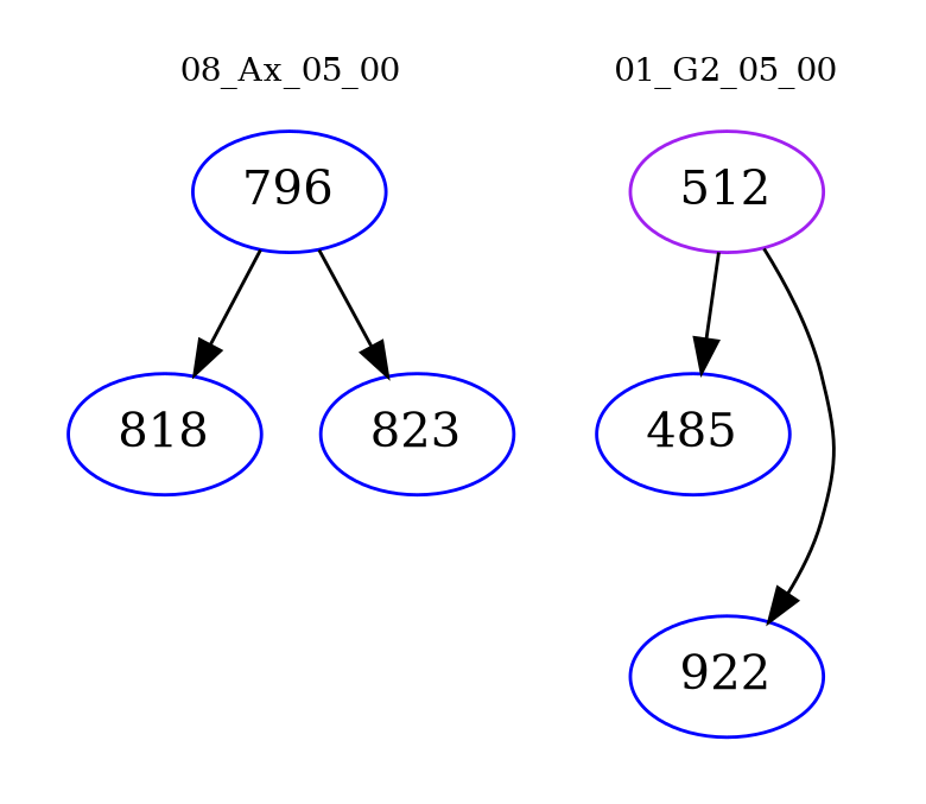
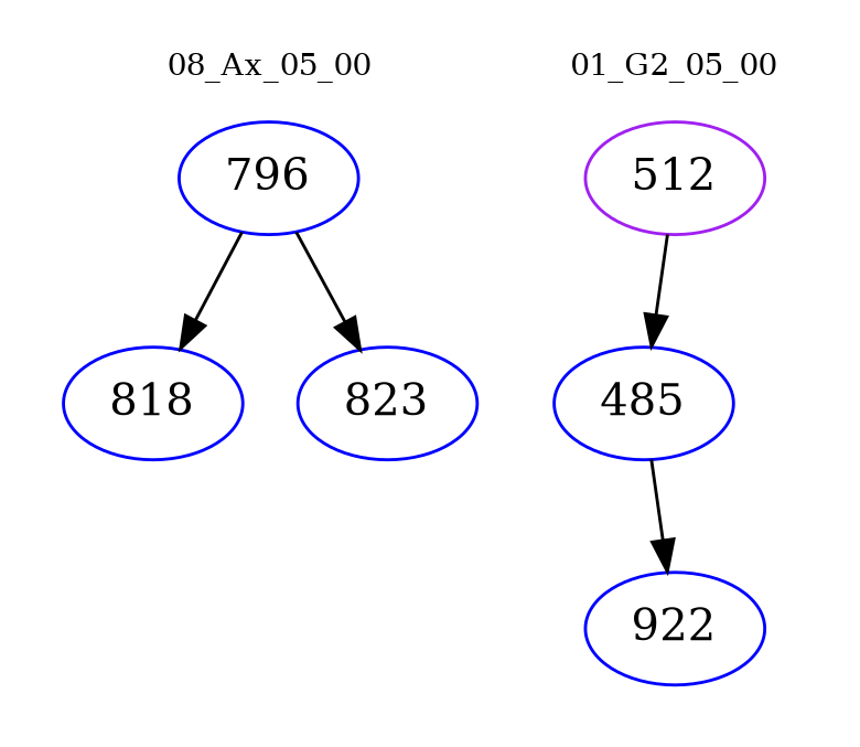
  digraph {
    node [color=blue]
    edge [color=black]
    n1 [label=818]
    n2 [label=796]
    n3 [label=823]
    n4 [color=purple label=512]
    n5 [label=485]
    n6 [label=922]
    subgraph cluster_1 {
      color=white
      fontsize=10
      label="08_Ax_05_00"
      n1
      n2
      n3
    }
    subgraph cluster_2 {
      color=white
      fontsize=10
      label="01_G2_05_00"
      n4
      n5
      n6
    }
    n2 -> n1
    n2 -> n3
    n4 -> n5
-   n4 -> n6
+   n5 -> n6
  }
